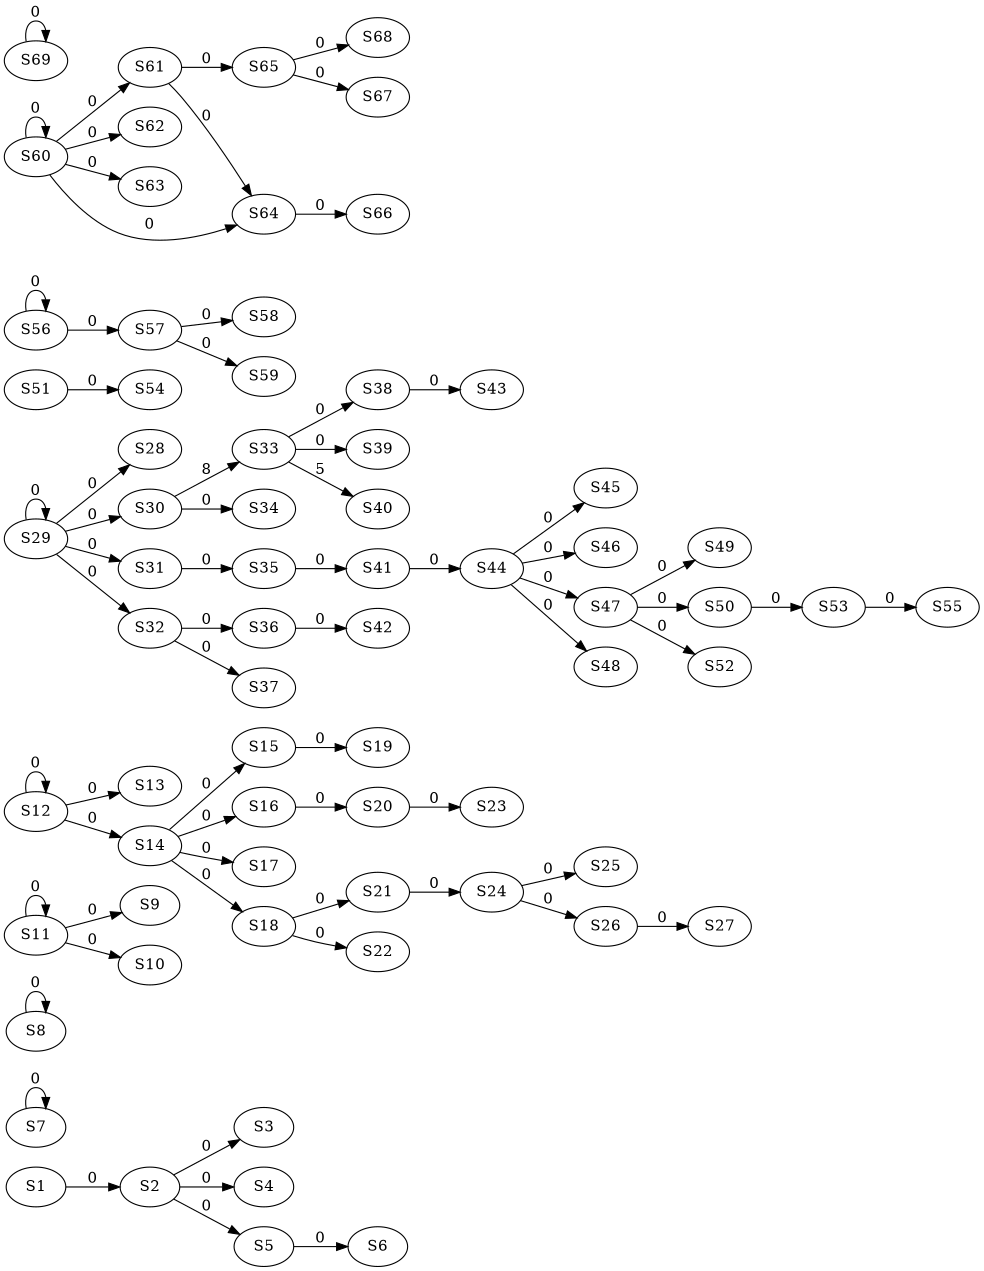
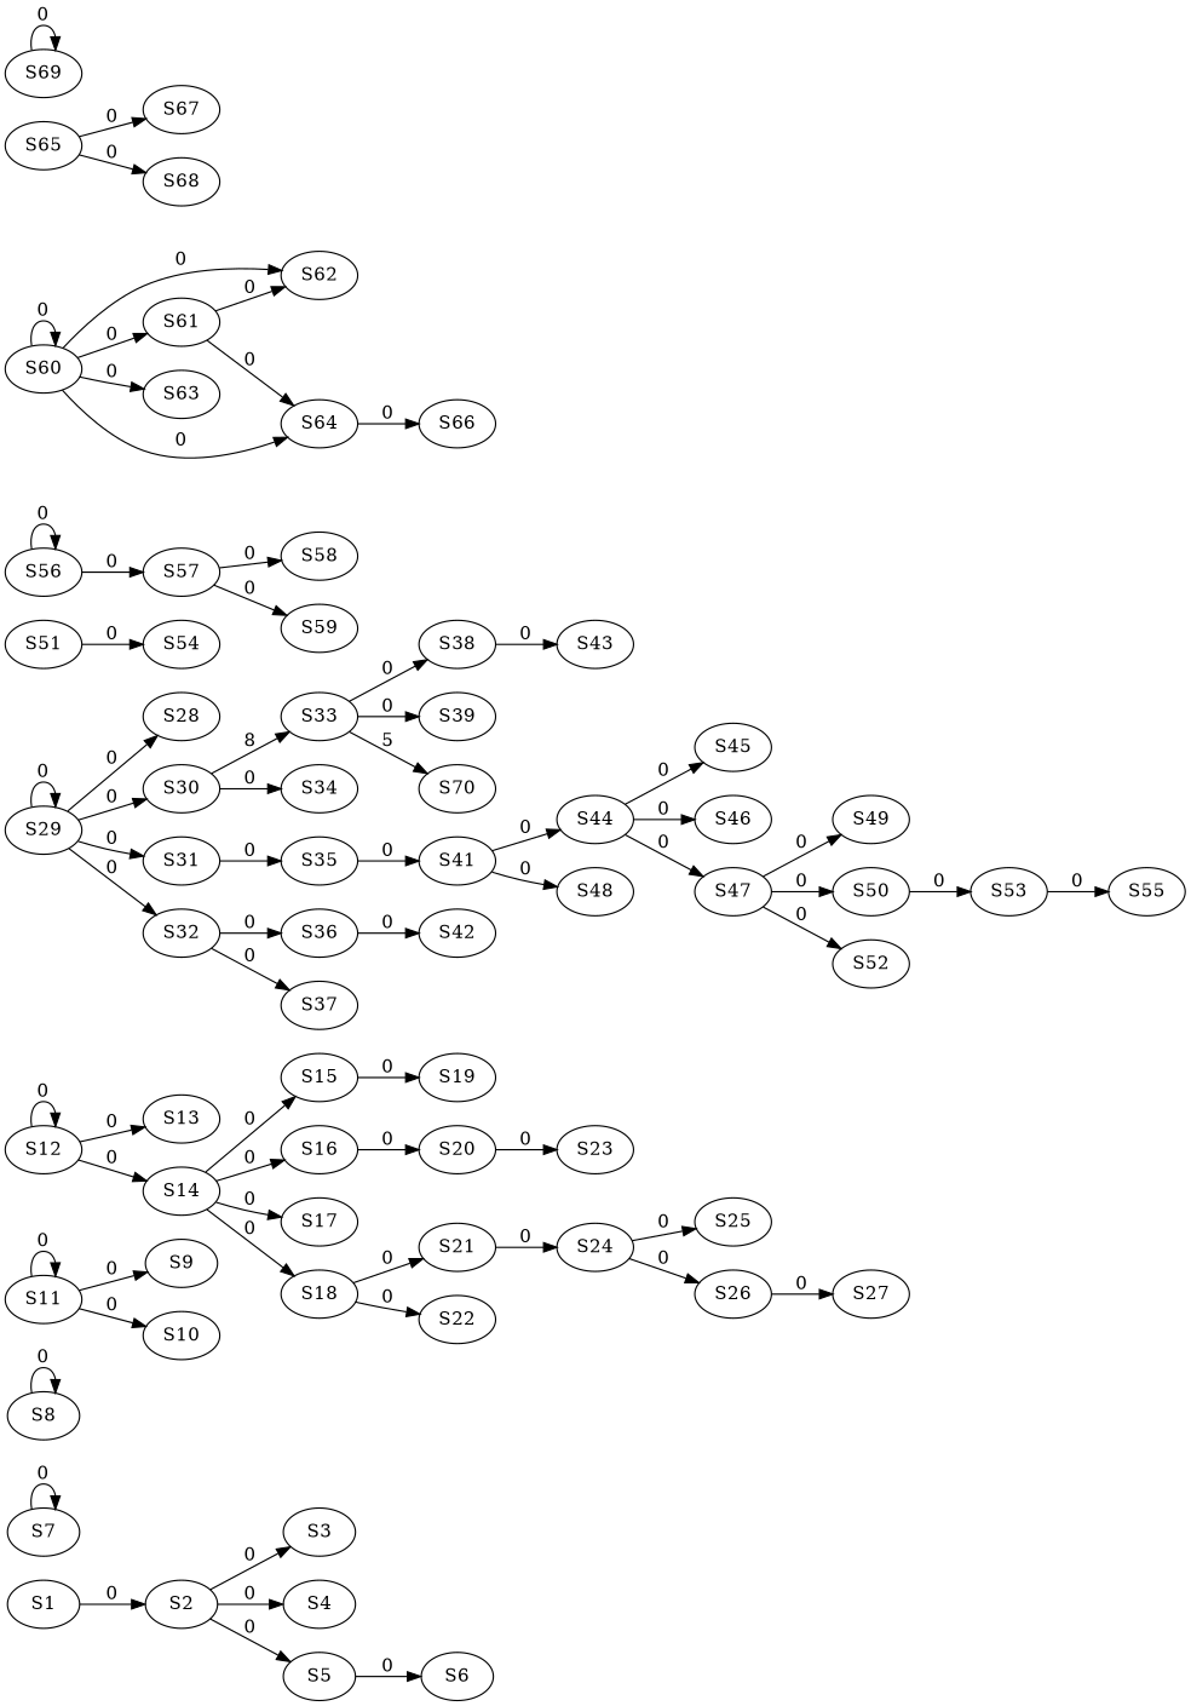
  strict digraph {
    fontname="DejaVu Serif"
    rankdir=LR
    node [fontname="DejaVu Serif"]
    edge [fontname="DejaVu Serif"]
    S1
    S2
    S3
    S4
    S5
    S6
    S7
    S8
    S11
    S9
    S10
    S12
    S13
    S14
    S15
    S16
    S17
    S18
    S19
    S20
    S21
    S22
    S23
    S24
    S25
    S26
    S27
    S29
    S28
    S30
    S31
    S32
    S33
    S34
    S35
    S36
    S37
    S38
    S39
-   S40
+   S40 [label=S70]
    S41
    S42
    S43
    S44
    S45
    S46
    S47
    S48
    S49
    S50
    S52
    S53
    S51
    S54
    S55
    S56
    S57
    S58
    S59
    S60
    S61
    S62
    S63
    S64
    S65
    S66
    S67
    S68
    S69
    S1 -> S2 [label=0]
    S2 -> S3 [label=0]
    S2 -> S4 [label=0]
    S2 -> S5 [label=0]
    S5 -> S6 [label=0]
    S7 -> S7 [label=0]
    S8 -> S8 [label=0]
    S11 -> S11 [label=0]
    S11 -> S9 [label=0]
    S11 -> S10 [label=0]
    S12 -> S12 [label=0]
    S12 -> S13 [label=0]
    S12 -> S14 [label=0]
    S14 -> S15 [label=0]
    S14 -> S16 [label=0]
    S14 -> S17 [label=0]
    S14 -> S18 [label=0]
    S15 -> S19 [label=0]
    S16 -> S20 [label=0]
    S18 -> S21 [label=0]
    S18 -> S22 [label=0]
    S20 -> S23 [label=0]
    S21 -> S24 [label=0]
    S24 -> S25 [label=0]
    S24 -> S26 [label=0]
    S26 -> S27 [label=0]
    S29 -> S29 [label=0]
    S29 -> S28 [label=0]
    S29 -> S30 [label=0]
    S29 -> S31 [label=0]
    S29 -> S32 [label=0]
    S30 -> S33 [label=8]
    S30 -> S34 [label=0]
    S31 -> S35 [label=0]
    S32 -> S36 [label=0]
    S32 -> S37 [label=0]
    S33 -> S38 [label=0]
    S33 -> S39 [label=0]
    S33 -> S40 [label=5]
    S35 -> S41 [label=0]
    S36 -> S42 [label=0]
    S38 -> S43 [label=0]
    S41 -> S44 [label=0]
    S44 -> S45 [label=0]
    S44 -> S46 [label=0]
    S44 -> S47 [label=0]
-   S44 -> S48 [label=0]
+   S41 -> S48 [label=0]
    S47 -> S49 [label=0]
    S47 -> S50 [label=0]
    S47 -> S52 [label=0]
    S50 -> S53 [label=0]
    S53 -> S55 [label=0]
    S51 -> S54 [label=0]
    S56 -> S56 [label=0]
    S56 -> S57 [label=0]
    S57 -> S58 [label=0]
    S57 -> S59 [label=0]
    S60 -> S60 [label=0]
    S60 -> S61 [label=0]
    S60 -> S62 [label=0]
    S60 -> S63 [label=0]
    S60 -> S64 [label=0]
    S61 -> S64 [label=0]
-   S61 -> S65 [label=0]
+   S61 -> S62 [label=0]
    S64 -> S66 [label=0]
    S65 -> S67 [label=0]
    S65 -> S68 [label=0]
    S69 -> S69 [label=0]
  }
